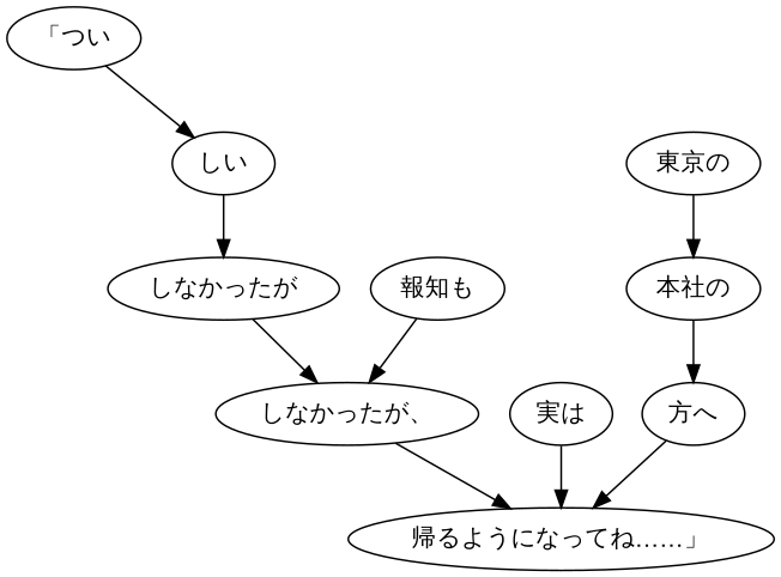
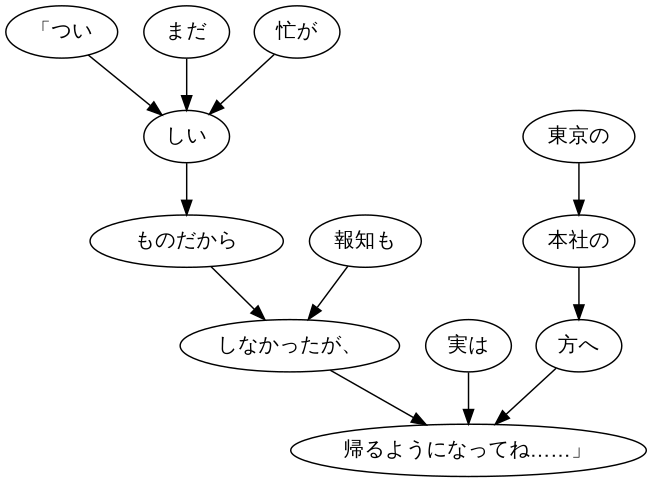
  digraph {
    fontname="DejaVu Sans"
    node [fontname="DejaVu Sans"]
    edge [fontname="DejaVu Sans"]
    n1 [label="「つい"]
    n2 [label="しい"]
-   n3 [label="しなかったが"]
+   n3 [label="ものだから"]
+   n4 [label="まだ"]
+   n5 [label="忙が"]
    n6 [label="しなかったが、"]
    n7 [label="帰るようになってね……」"]
    n8 [label="報知も"]
    n9 [label="実は"]
    n10 [label="東京の"]
    n11 [label="本社の"]
    n12 [label="方へ"]
    n1 -> n2
    n2 -> n3
    n3 -> n6
+   n4 -> n2
+   n5 -> n2
    n6 -> n7
    n8 -> n6
    n9 -> n7
    n10 -> n11
    n11 -> n12
    n12 -> n7
  }
